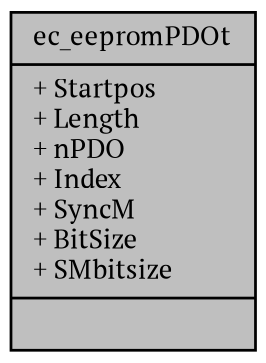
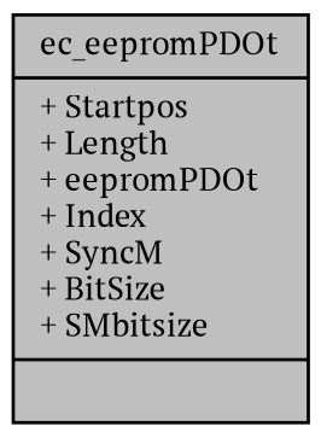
  digraph {
    fontname="PT Serif"
-   n1 [color=black fillcolor=grey75 fontcolor=black fontname="PT Serif" fontsize=10 height=0.2 label="{ec_eepromPDOt\n|+ Startpos\l+ Length\l+ nPDO\l+ Index\l+ SyncM\l+ BitSize\l+ SMbitsize\l|}" shape=record style=filled width=0.4]
+   n1 [color=black fillcolor=grey75 fontcolor=black fontname="PT Serif" fontsize=10 height=0.2 label="{ec_eepromPDOt\n|+ Startpos\l+ Length\l+ eepromPDOt\l+ Index\l+ SyncM\l+ BitSize\l+ SMbitsize\l|}" shape=record style=filled width=0.4]
  }
